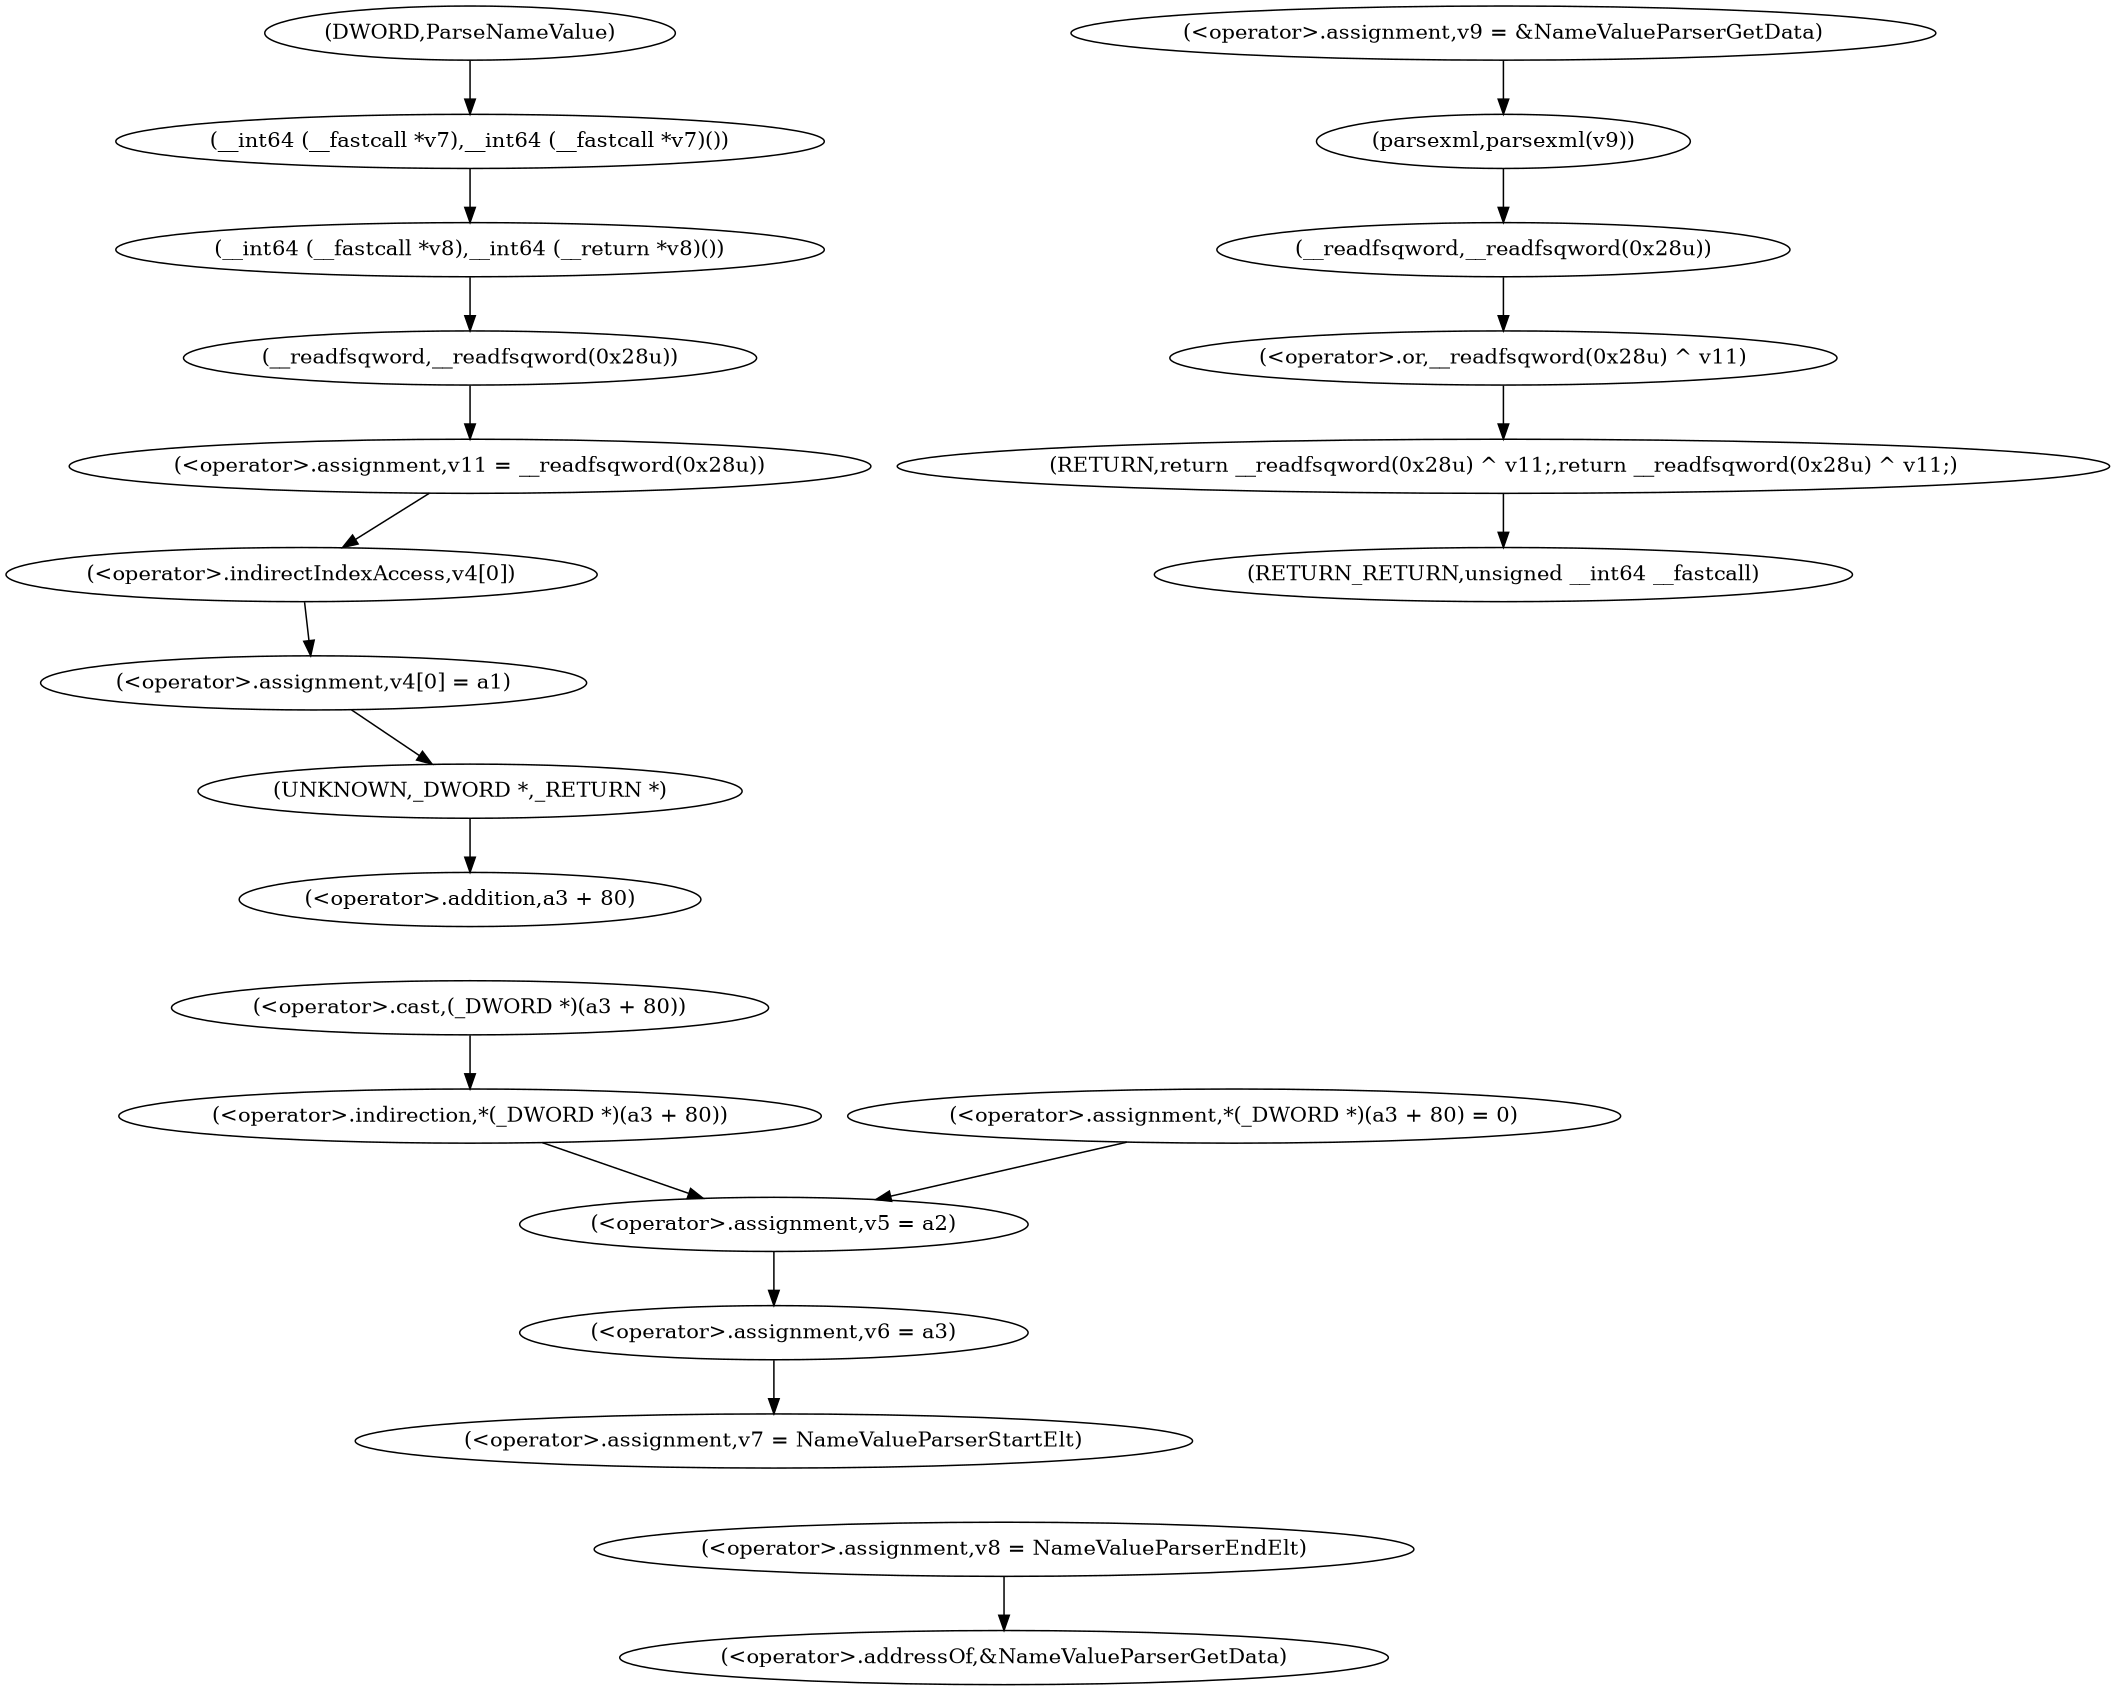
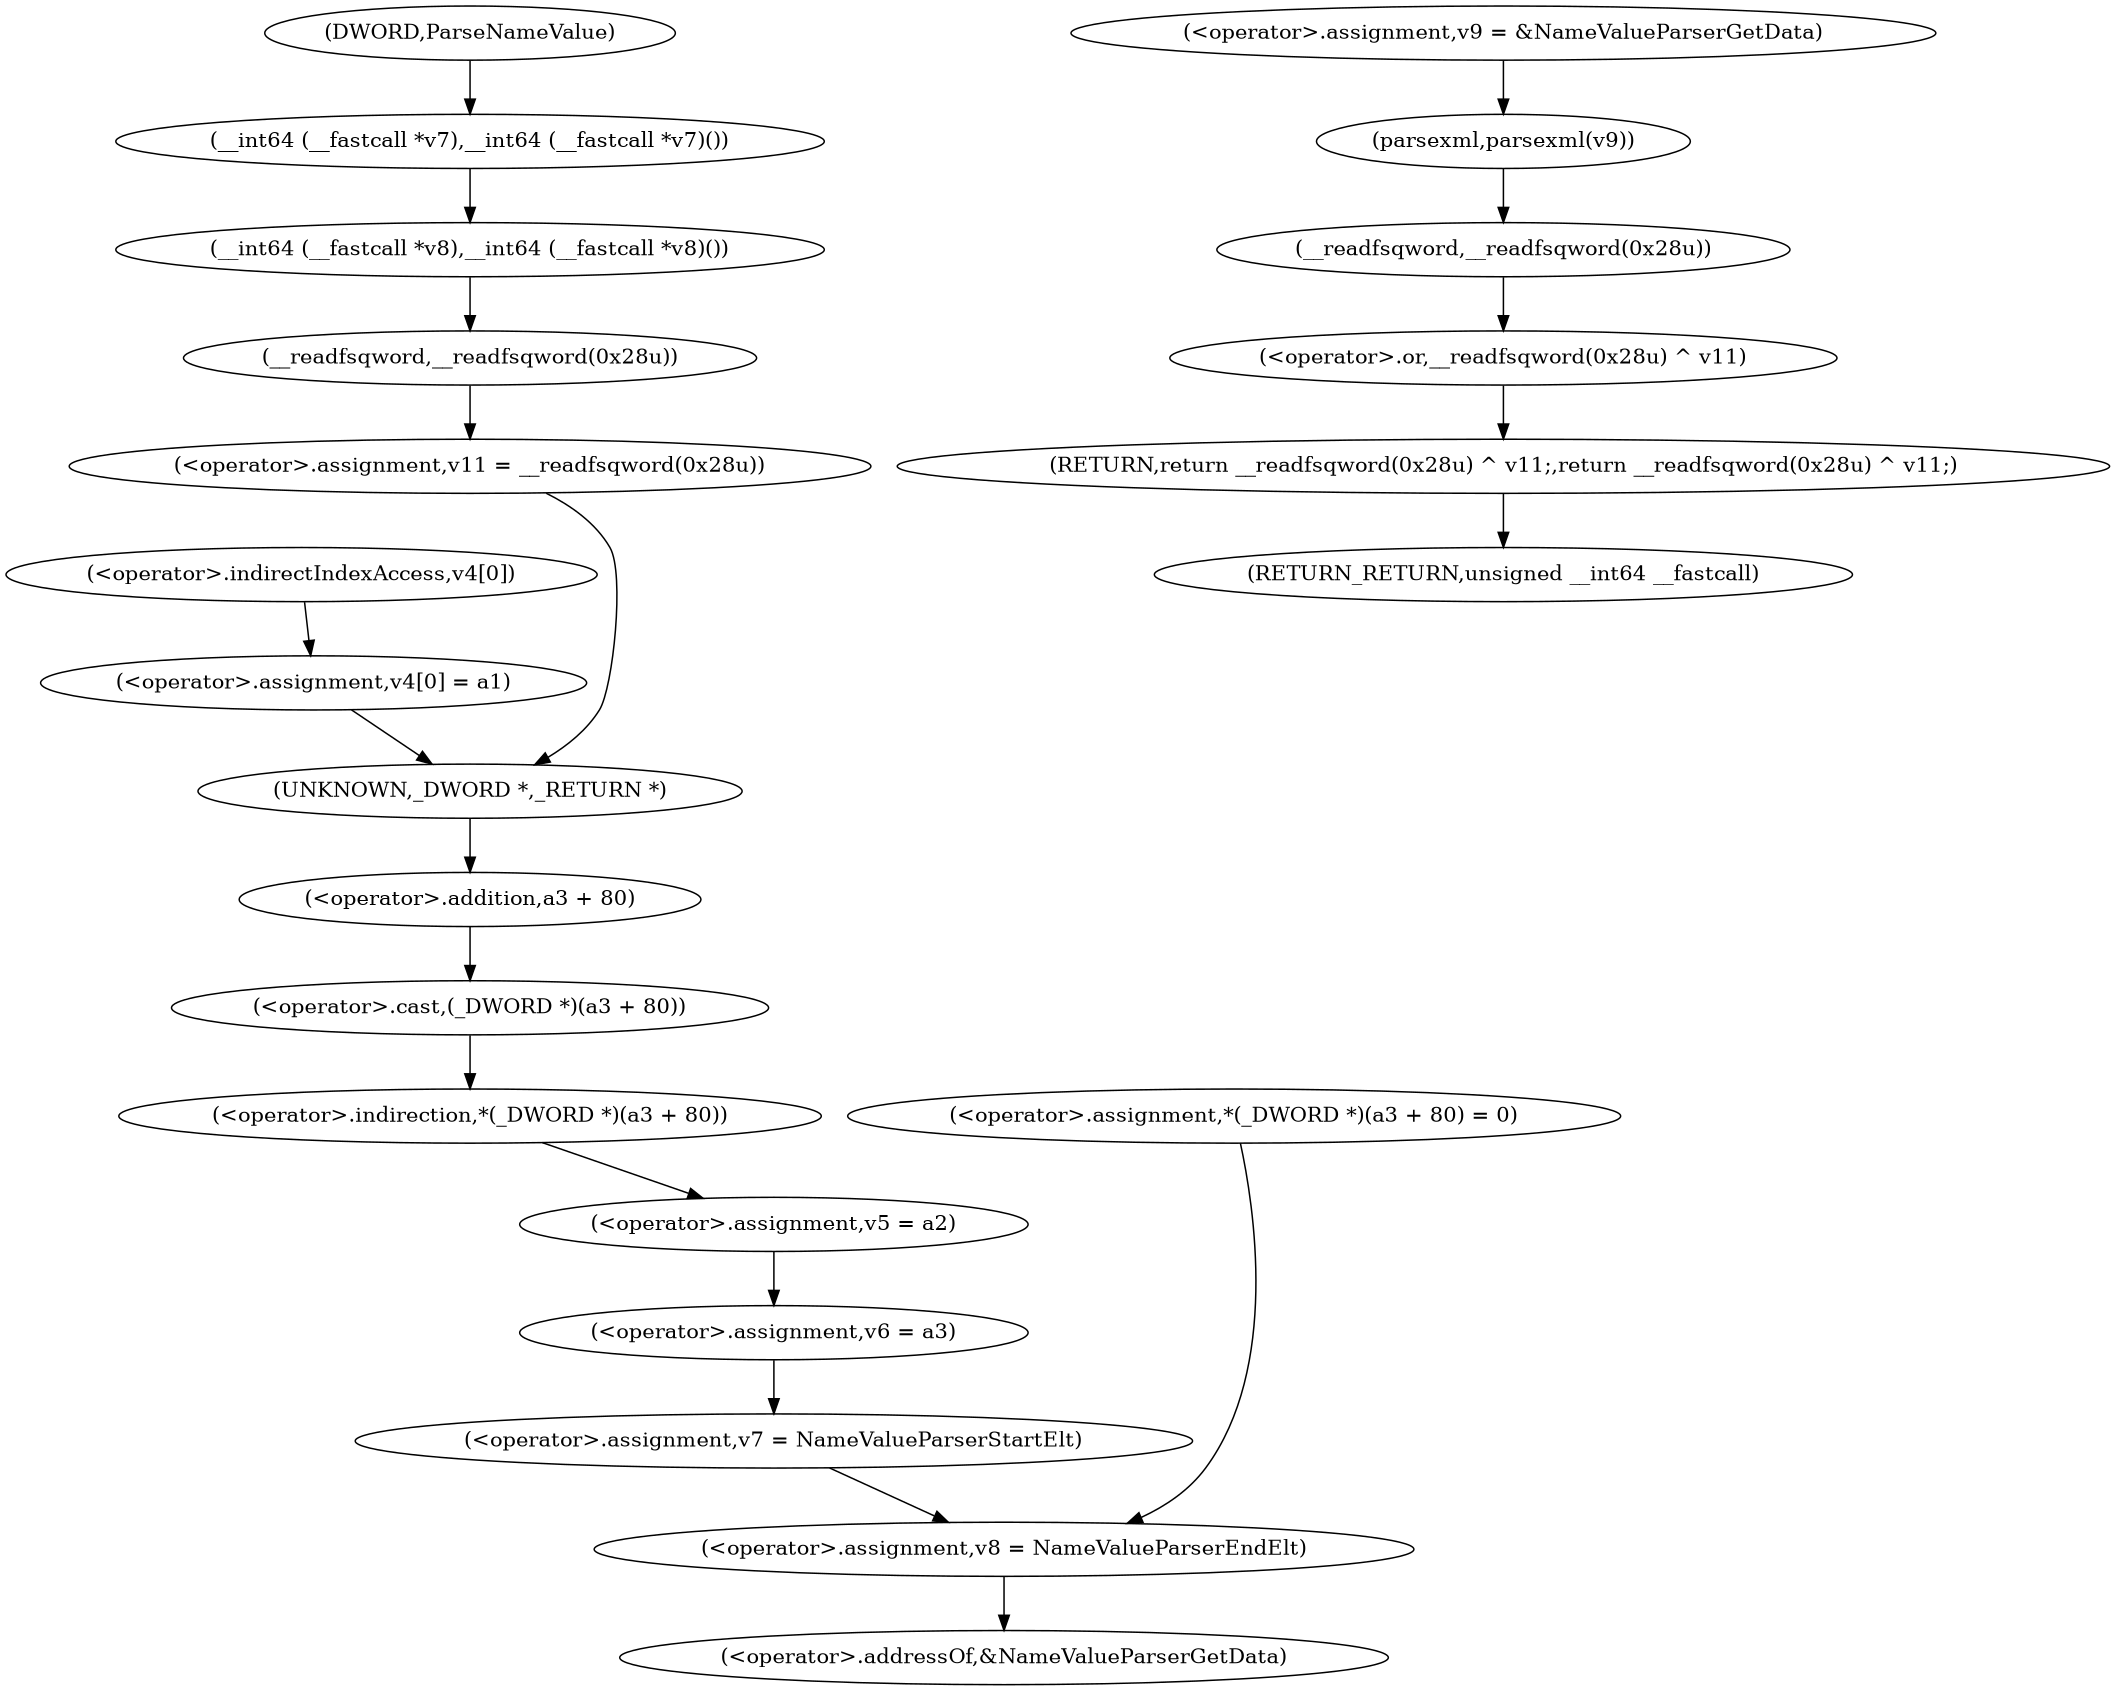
  digraph {
    n1 [label="(__int64 (__fastcall *v7),__int64 (__fastcall *v7)())"]
-   n2 [label="(__int64 (__fastcall *v8),__int64 (__return *v8)())"]
+   n2 [label="(__int64 (__fastcall *v8),__int64 (__fastcall *v8)())"]
    n3 [label="(__readfsqword,__readfsqword(0x28u))"]
    n4 [label="(<operator>.assignment,v11 = __readfsqword(0x28u))"]
    n5 [label="(<operator>.indirectIndexAccess,v4[0])"]
    n6 [label="(<operator>.assignment,v4[0] = a1)"]
    n7 [label="(UNKNOWN,_DWORD *,_RETURN *)"]
    n8 [label="(<operator>.addition,a3 + 80)"]
    n9 [label="(<operator>.assignment,*(_DWORD *)(a3 + 80) = 0)"]
    n10 [label="(<operator>.assignment,v5 = a2)"]
    n11 [label="(<operator>.assignment,v6 = a3)"]
    n12 [label="(<operator>.indirection,*(_DWORD *)(a3 + 80))"]
    n13 [label="(<operator>.cast,(_DWORD *)(a3 + 80))"]
    n14 [label="(<operator>.assignment,v7 = NameValueParserStartElt)"]
    n15 [label="(<operator>.assignment,v8 = NameValueParserEndElt)"]
    n16 [label="(<operator>.addressOf,&NameValueParserGetData)"]
    n17 [label="(<operator>.assignment,v9 = &NameValueParserGetData)"]
    n18 [label="(parsexml,parsexml(v9))"]
    n19 [label="(__readfsqword,__readfsqword(0x28u))"]
    n20 [label="(<operator>.or,__readfsqword(0x28u) ^ v11)"]
    n21 [label="(RETURN,return __readfsqword(0x28u) ^ v11;,return __readfsqword(0x28u) ^ v11;)"]
    n22 [label="(RETURN_RETURN,unsigned __int64 __fastcall)"]
    n23 [label="(DWORD,ParseNameValue)"]
    n1 -> n2
    n2 -> n3
    n3 -> n4
-   n4 -> n5
+   n4 -> n7
    n5 -> n6
    n6 -> n7
    n7 -> n8
-   n9 -> n10
+   n8 -> n13
+   n9 -> n15
    n10 -> n11
    n11 -> n14
    n12 -> n10
    n13 -> n12
+   n14 -> n15
    n15 -> n16
    n17 -> n18
    n18 -> n19
    n19 -> n20
    n20 -> n21
    n21 -> n22
    n23 -> n1
  }
